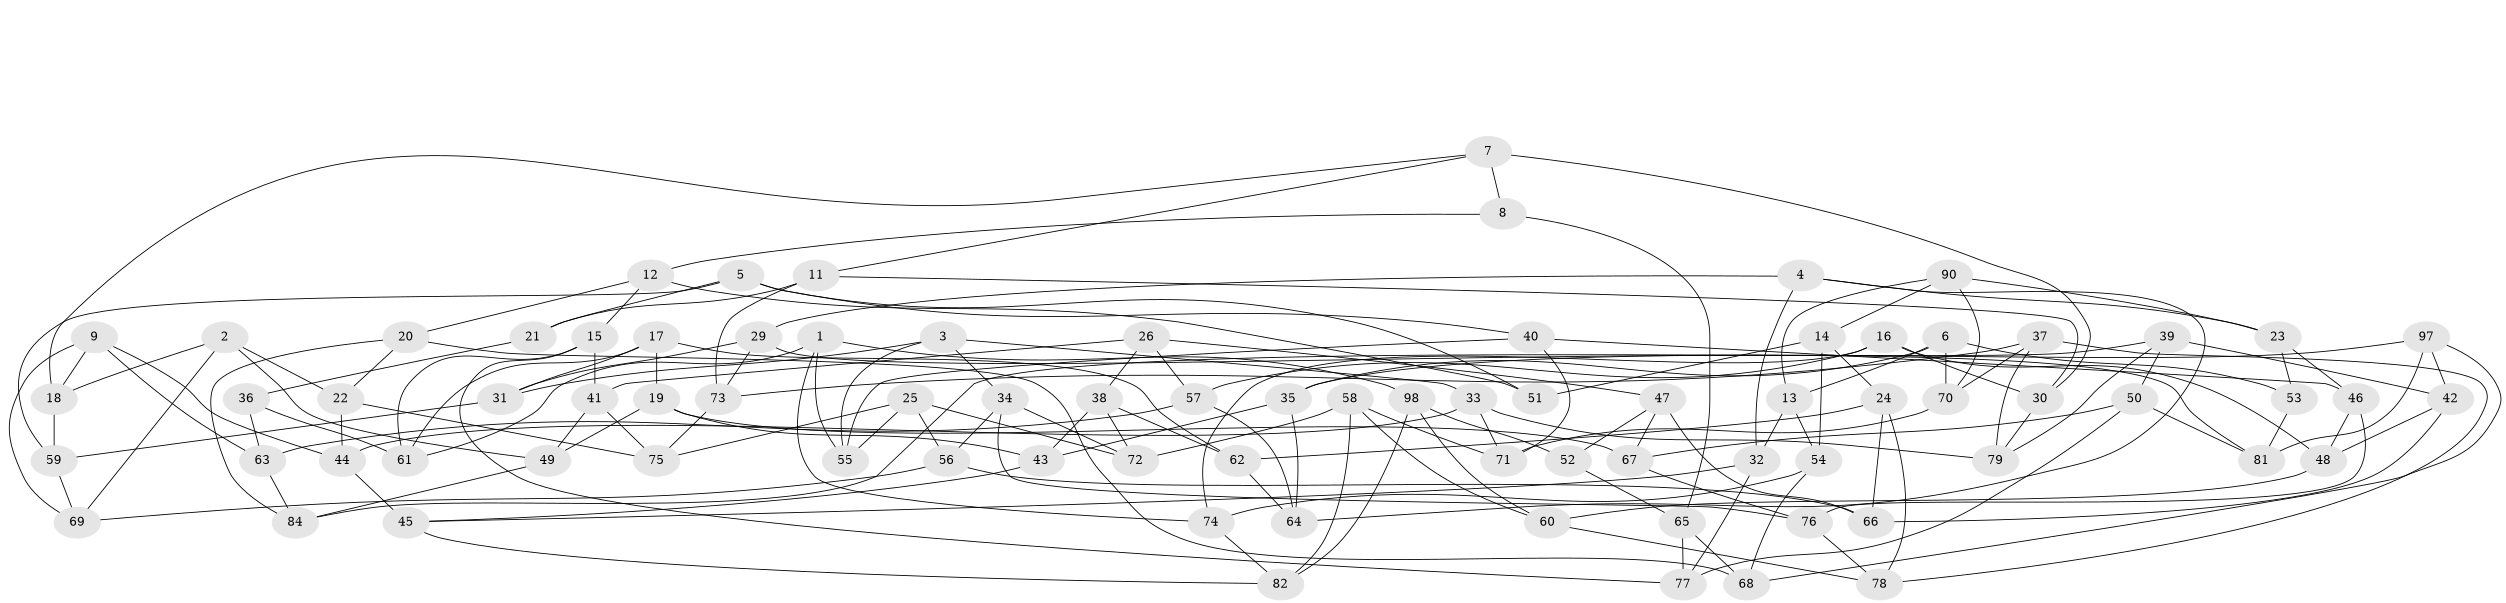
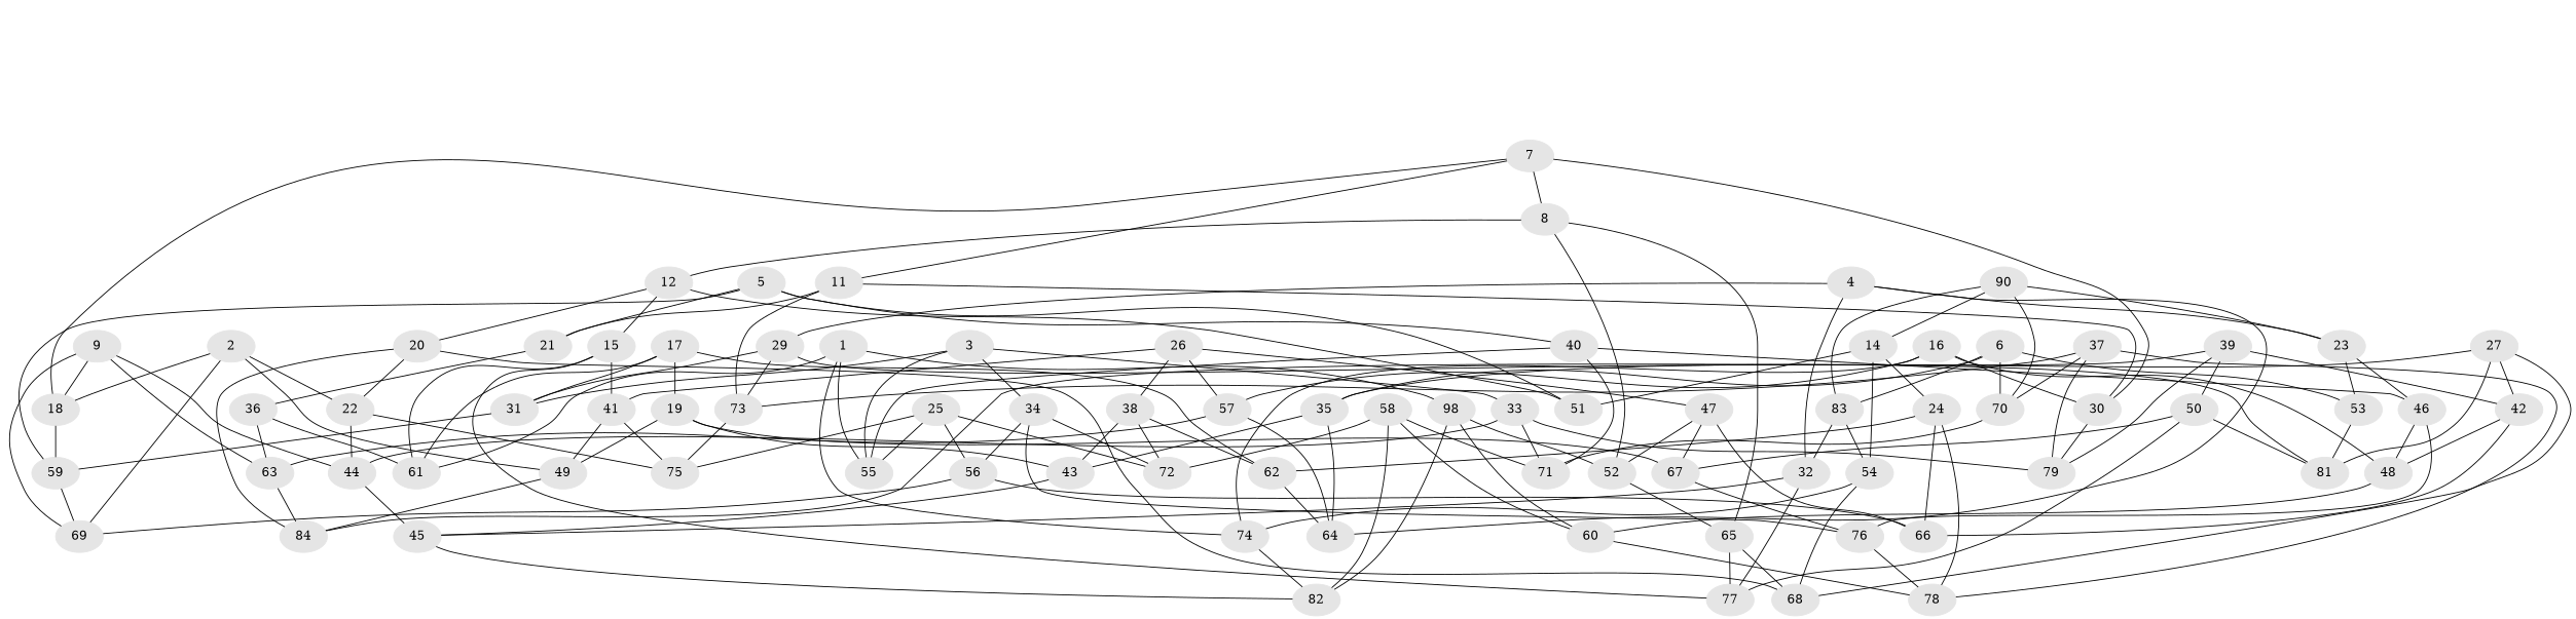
  graph {
    node [color=gray90 style=filled]
    n1 [label=98]
    1
    55
    61
    74
    52
    60
    82
    2
    18
    22
    49
    69
    59
    44
    75
    n17 [label=84]
    3
    31
    33
    34
    79
    71
    56
    72
    76
    4
    23
    29
    32
    64
    53
    46
    73
    81
    77
    45
    5
    21
    40
    51
    36
    6
-   13
+   13 [label=83]
    35
    70
    54
    43
    7
    8
    11
    30
    12
    65
    15
    20
    68
    9
    63
    n60 [label=90]
    14
    24
    41
    62
    66
    78
    16
    48
    57
    17
    19
    67
    25
    26
    38
    47
-   27 [label=97]
+   27
    42
    37
    39
    50
    58
    n1 -- 52
    n1 -- 60
    n1 -- 82
    1 -- n1
    1 -- 55
    1 -- 61
    1 -- 74
    74 -- 82
    52 -- 65
    60 -- 78
    2 -- 18
    2 -- 22
    2 -- 49
    2 -- 69
    18 -- 59
    22 -- 44
    22 -- 75
    49 -- n17
    59 -- 69
    44 -- 45
    3 -- 55
    3 -- 31
    3 -- 33
    3 -- 34
    31 -- 59
    33 -- 44
    33 -- 79
    33 -- 71
    34 -- 56
    34 -- 72
    34 -- 76
    56 -- 69
    56 -- 66
    76 -- 78
    4 -- 23
    4 -- 29
    4 -- 32
    4 -- 64
    23 -- 53
    23 -- 46
    29 -- 31
    29 -- 73
    29 -- 81
    32 -- 77
    32 -- 45
    53 -- 81
    46 -- 76
    46 -- 48
    73 -- 75
    45 -- 82
    5 -- 59
    5 -- 21
    5 -- 40
    5 -- 51
    21 -- 36
    40 -- 55
    40 -- 71
    40 -- 46
    36 -- 61
    36 -- 63
    6 -- 53
    6 -- 13
    6 -- 35
    6 -- 70
    13 -- 32
    13 -- 54
    35 -- 64
    35 -- 43
    70 -- 71
    54 -- 74
    54 -- 68
    43 -- 45
    7 -- 18
    7 -- 8
    7 -- 11
    7 -- 30
+   8 -- 52
    8 -- 12
    8 -- 65
    11 -- 73
    11 -- 21
    11 -- 30
    30 -- 79
    12 -- 51
    12 -- 15
    12 -- 20
    65 -- 77
    65 -- 68
    15 -- 61
    15 -- 77
    15 -- 41
    20 -- 22
    20 -- n17
    20 -- 68
    9 -- 18
    9 -- 69
    9 -- 44
    9 -- 63
    63 -- n17
    n60 -- 23
    n60 -- 13
    n60 -- 70
    n60 -- 14
    14 -- 51
    14 -- 54
    14 -- 24
    24 -- 62
    24 -- 66
    24 -- 78
    41 -- 49
    41 -- 75
    62 -- 64
    16 -- 74
    16 -- 30
    16 -- 48
    16 -- 57
    48 -- 60
    57 -- 64
    57 -- 63
    17 -- 61
    17 -- 31
    17 -- 62
    17 -- 19
    19 -- 49
    19 -- 43
    19 -- 67
    67 -- 76
    25 -- 55
    25 -- 75
    25 -- 56
    25 -- 72
    26 -- 41
    26 -- 57
    26 -- 38
    26 -- 47
    38 -- 72
    38 -- 43
    38 -- 62
    47 -- 52
    47 -- 66
    47 -- 67
    27 -- 81
    27 -- 35
    27 -- 68
    27 -- 42
    42 -- 66
    42 -- 48
    37 -- 79
    37 -- 73
    37 -- 70
    37 -- 78
    39 -- n17
    39 -- 79
    39 -- 42
    39 -- 50
    50 -- 81
    50 -- 77
    50 -- 67
    58 -- 60
    58 -- 82
    58 -- 71
    58 -- 72
  }
